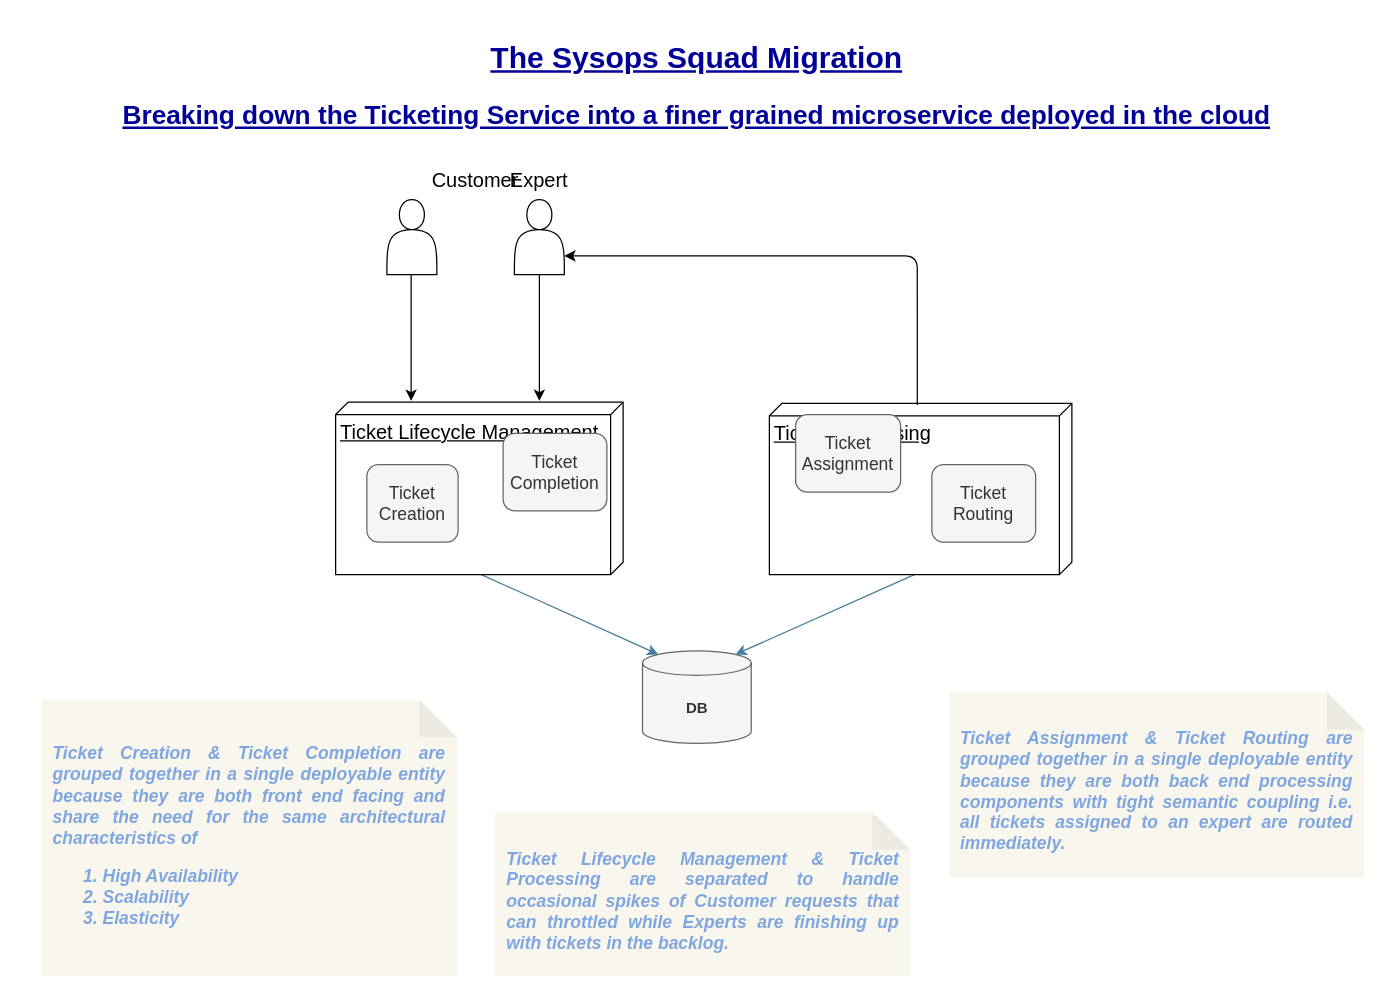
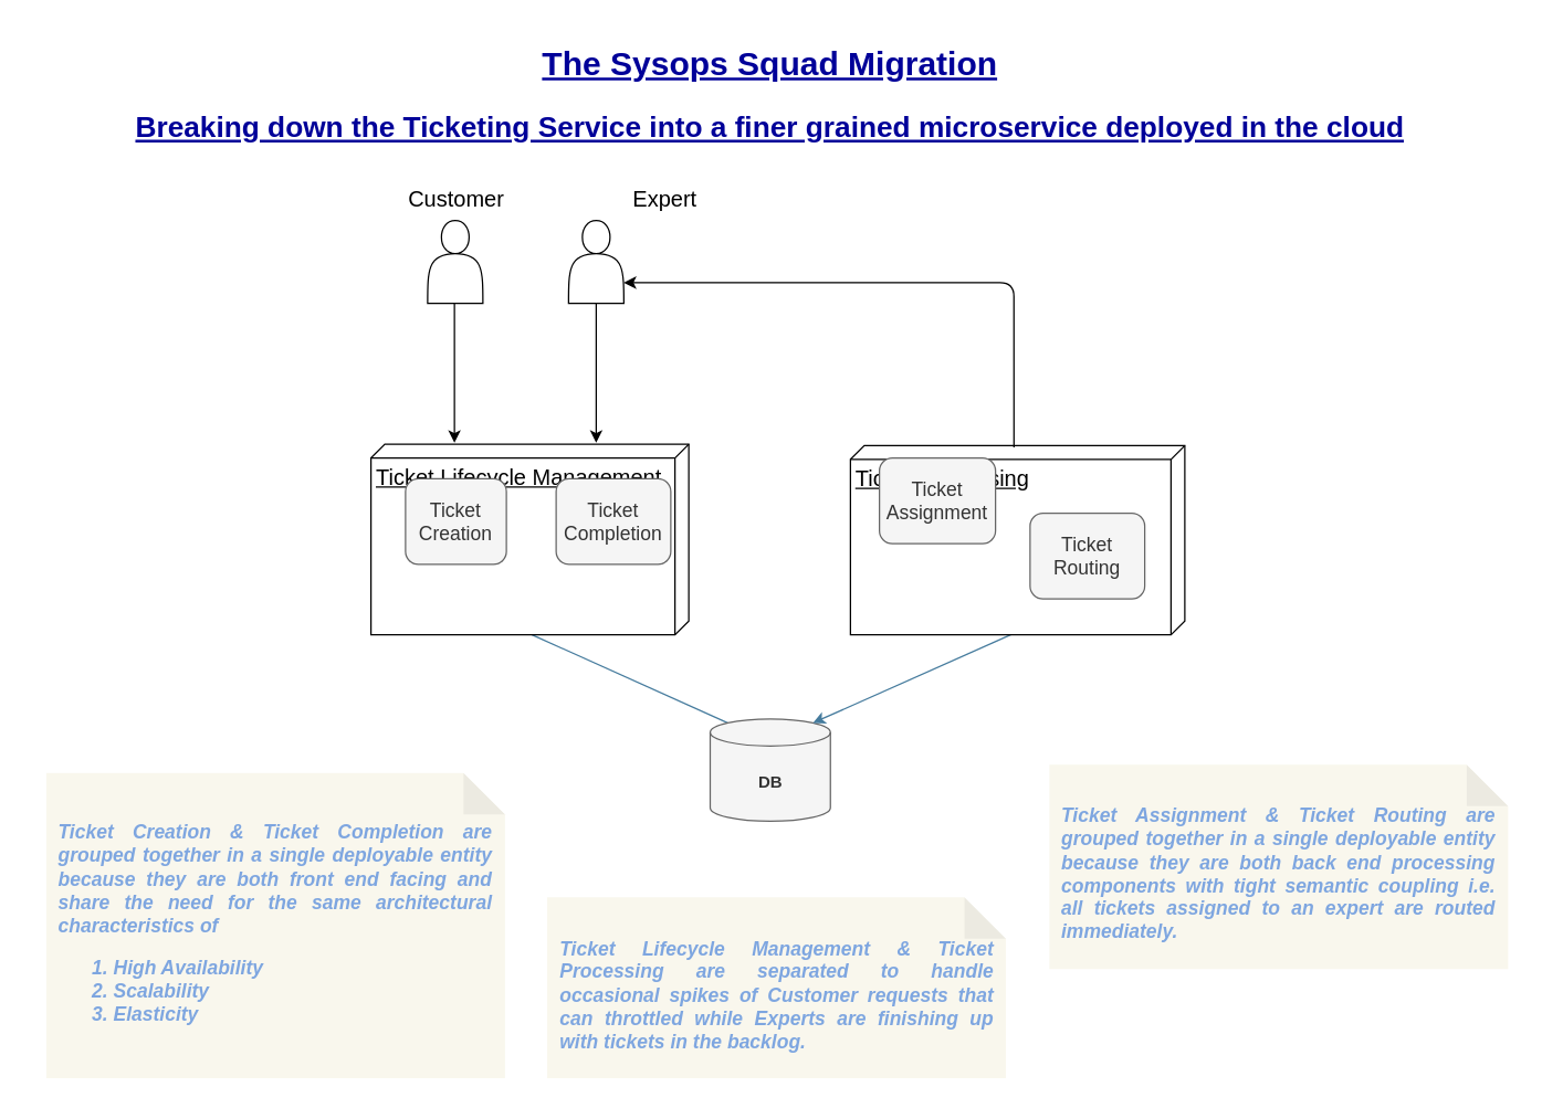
  <mxCell id="0" />
  <mxCell id="1" parent="0" />
  <mxCell id="2" value="&lt;h1&gt;&lt;b style=&quot;color: rgb(0 , 0 , 153)&quot;&gt;&lt;u&gt;&lt;font style=&quot;font-size: 24px&quot;&gt;The Sysops Squad Migration&lt;/font&gt;&lt;/u&gt;&lt;/b&gt;&lt;/h1&gt;&lt;h1&gt;&lt;b style=&quot;color: rgb(0 , 0 , 153) ; font-size: x-small&quot;&gt;&lt;u style=&quot;font-size: 21px&quot;&gt;Breaking down the Ticketing Service into a finer grained microservice deployed in the cloud&lt;/u&gt;&lt;/b&gt;&lt;/h1&gt;" style="text;html=1;strokeColor=none;fillColor=none;align=center;verticalAlign=middle;whiteSpace=wrap;rounded=0;fontColor=#1D3557;" vertex="1" parent="1"><mxGeometry x="20" y="20" width="1074" height="95" as="geometry" /></mxCell>
- <mxCell id="3" value="" style="endArrow=classic;html=1;fontColor=#1D3557;strokeColor=#457B9D;fillColor=#A8DADC;entryX=0.145;entryY=0;entryDx=0;entryDy=2.836;entryPerimeter=0;exitX=0;exitY=0;exitDx=138;exitDy=113.5;exitPerimeter=0;" edge="1" parent="1" source="7" target="4"><mxGeometry width="50" height="50" relative="1" as="geometry"><mxPoint x="562" y="425" as="sourcePoint" /><mxPoint x="82" y="772.5" as="targetPoint" /></mxGeometry></mxCell>
+ <mxCell id="3" value="" style="endArrow=none;html=1;fontColor=#1D3557;strokeColor=#457B9D;fillColor=#A8DADC;entryX=0.145;entryY=0;entryDx=0;entryDy=2.836;entryPerimeter=0;exitX=0;exitY=0;exitDx=138;exitDy=113.5;exitPerimeter=0;" edge="1" parent="1" source="7" target="4"><mxGeometry width="50" height="50" relative="1" as="geometry"><mxPoint x="562" y="425" as="sourcePoint" /><mxPoint x="82" y="772.5" as="targetPoint" /></mxGeometry></mxCell>
  <mxCell id="4" value="&lt;b&gt;DB&lt;/b&gt;" style="shape=cylinder3;whiteSpace=wrap;html=1;boundedLbl=1;backgroundOutline=1;size=9.778;rounded=1;fillColor=#f5f5f5;strokeColor=#666666;fontColor=#333333;" vertex="1" parent="1"><mxGeometry x="513.5" y="520" width="87" height="74" as="geometry" /></mxCell>
  <mxCell id="5" value="" style="endArrow=classic;html=1;fontColor=#1D3557;strokeColor=#457B9D;fillColor=#A8DADC;entryX=0.855;entryY=0;entryDx=0;entryDy=2.836;entryPerimeter=0;exitX=0;exitY=0;exitDx=137;exitDy=126;exitPerimeter=0;" edge="1" parent="1" source="11" target="4"><mxGeometry width="50" height="50" relative="1" as="geometry"><mxPoint x="757" y="486" as="sourcePoint" /><mxPoint x="536.115" y="553.836" as="targetPoint" /></mxGeometry></mxCell>
  <mxCell id="6" value="" style="group" vertex="1" connectable="0" parent="1"><mxGeometry x="268" y="321" width="230" height="138" as="geometry" /></mxCell>
  <mxCell id="7" value="Ticket Lifecycle Management" style="verticalAlign=top;align=left;spacingTop=8;spacingLeft=2;spacingRight=12;shape=cube;size=10;direction=south;fontStyle=4;html=1;fontSize=16;" vertex="1" parent="6"><mxGeometry width="230" height="138" as="geometry" /></mxCell>
- <mxCell id="8" value="&lt;font style=&quot;font-size: 14px&quot;&gt;Ticket Creation&lt;br&gt;&lt;/font&gt;" style="rounded=1;whiteSpace=wrap;html=1;fontColor=#333333;strokeColor=#666666;fillColor=#f5f5f5;" vertex="1" parent="6"><mxGeometry x="25" y="50" width="73" height="62" as="geometry" /></mxCell>
+ <mxCell id="8" value="&lt;font style=&quot;font-size: 14px&quot;&gt;Ticket Creation&lt;br&gt;&lt;/font&gt;" style="rounded=1;whiteSpace=wrap;html=1;fontColor=#333333;strokeColor=#666666;fillColor=#f5f5f5;" vertex="1" parent="6"><mxGeometry x="25" y="25" width="73" height="62" as="geometry" /></mxCell>
  <mxCell id="9" value="&lt;font style=&quot;font-size: 14px&quot;&gt;Ticket Completion&lt;br&gt;&lt;/font&gt;" style="rounded=1;whiteSpace=wrap;html=1;fontColor=#333333;strokeColor=#666666;fillColor=#f5f5f5;" vertex="1" parent="6"><mxGeometry x="134" y="25" width="83" height="62" as="geometry" /></mxCell>
  <mxCell id="10" value="" style="group" vertex="1" connectable="0" parent="1"><mxGeometry x="615" y="322" width="242" height="137" as="geometry" /></mxCell>
  <mxCell id="11" value="Ticket Processing" style="verticalAlign=top;align=left;spacingTop=8;spacingLeft=2;spacingRight=12;shape=cube;size=10;direction=south;fontStyle=4;html=1;fontSize=16;" vertex="1" parent="10"><mxGeometry width="242" height="137" as="geometry" /></mxCell>
  <mxCell id="12" value="&lt;font style=&quot;font-size: 14px&quot;&gt;Ticket Assignment&lt;br&gt;&lt;/font&gt;" style="rounded=1;whiteSpace=wrap;html=1;fontColor=#333333;strokeColor=#666666;fillColor=#f5f5f5;" vertex="1" parent="10"><mxGeometry x="21" y="9" width="84" height="62" as="geometry" /></mxCell>
  <mxCell id="13" value="&lt;font style=&quot;font-size: 14px&quot;&gt;Ticket Routing&lt;br&gt;&lt;/font&gt;" style="rounded=1;whiteSpace=wrap;html=1;fontColor=#333333;strokeColor=#666666;fillColor=#f5f5f5;" vertex="1" parent="10"><mxGeometry x="130" y="49" width="83" height="62" as="geometry" /></mxCell>
  <mxCell id="14" value="" style="shape=actor;whiteSpace=wrap;html=1;fontSize=16;" vertex="1" parent="1"><mxGeometry x="309" y="159" width="40" height="60" as="geometry" /></mxCell>
  <mxCell id="15" value="" style="shape=actor;whiteSpace=wrap;html=1;fontSize=16;" vertex="1" parent="1"><mxGeometry x="411" y="159" width="40" height="60" as="geometry" /></mxCell>
  <mxCell id="16" value="" style="edgeStyle=segmentEdgeStyle;endArrow=classic;html=1;fontSize=16;exitX=0.01;exitY=0.511;exitDx=0;exitDy=0;exitPerimeter=0;entryX=1;entryY=0.75;entryDx=0;entryDy=0;" edge="1" parent="1" source="11" target="15"><mxGeometry width="50" height="50" relative="1" as="geometry"><mxPoint x="797" y="283" as="sourcePoint" /><mxPoint x="507" y="204" as="targetPoint" /><Array as="points"><mxPoint x="733" y="204" /></Array></mxGeometry></mxCell>
  <mxCell id="17" value="" style="endArrow=classic;html=1;fontSize=16;exitX=0.5;exitY=1;exitDx=0;exitDy=0;" edge="1" parent="1" source="15"><mxGeometry width="50" height="50" relative="1" as="geometry"><mxPoint x="517" y="383" as="sourcePoint" /><mxPoint x="431" y="320" as="targetPoint" /></mxGeometry></mxCell>
  <mxCell id="18" value="" style="endArrow=classic;html=1;fontSize=16;exitX=0.5;exitY=1;exitDx=0;exitDy=0;" edge="1" parent="1"><mxGeometry width="50" height="50" relative="1" as="geometry"><mxPoint x="328.41" y="219" as="sourcePoint" /><mxPoint x="328.41" y="320" as="targetPoint" /></mxGeometry></mxCell>
- <mxCell id="19" value="Customer" style="text;html=1;strokeColor=none;fillColor=none;align=center;verticalAlign=middle;whiteSpace=wrap;rounded=0;fontSize=16;" vertex="1" parent="1"><mxGeometry x="360" y="133" width="40" height="20" as="geometry" /></mxCell>
- <mxCell id="20" value="Expert" style="text;html=1;strokeColor=none;fillColor=none;align=center;verticalAlign=middle;whiteSpace=wrap;rounded=0;fontSize=16;" vertex="1" parent="1"><mxGeometry x="411" y="133" width="40" height="20" as="geometry" /></mxCell>
+ <mxCell id="19" value="Customer" style="text;html=1;strokeColor=none;fillColor=none;align=center;verticalAlign=middle;whiteSpace=wrap;rounded=0;fontSize=16;" vertex="1" parent="1"><mxGeometry x="310" y="133" width="40" height="20" as="geometry" /></mxCell>
+ <mxCell id="20" value="Expert" style="text;html=1;strokeColor=none;fillColor=none;align=center;verticalAlign=middle;whiteSpace=wrap;rounded=0;fontSize=16;" vertex="1" parent="1"><mxGeometry x="461" y="133" width="40" height="20" as="geometry" /></mxCell>
  <mxCell id="21" value="&lt;div style=&quot;text-align: justify&quot;&gt;&lt;span&gt;Ticket Creation &amp;amp; Ticket Completion are grouped together in a single deployable entity because they are both front end facing and share the need for the same architectural characteristics of&lt;/span&gt;&lt;/div&gt;&lt;ol&gt;&lt;li style=&quot;text-align: left&quot;&gt;High Availability&lt;/li&gt;&lt;li style=&quot;text-align: left&quot;&gt;Scalability&lt;/li&gt;&lt;li style=&quot;text-align: left&quot;&gt;Elasticity&lt;/li&gt;&lt;/ol&gt;" style="shape=note;whiteSpace=wrap;html=1;backgroundOutline=1;darkOpacity=0.05;glass=0;fillColor=#f9f7ed;fontStyle=3;fontSize=14;strokeColor=none;fontColor=#7EA6E0;spacingLeft=10;spacingRight=10;spacingTop=10;spacing=0;" vertex="1" parent="1"><mxGeometry x="33" y="559" width="332" height="221" as="geometry" /></mxCell>
  <mxCell id="22" value="&lt;div style=&quot;text-align: justify&quot;&gt;&lt;span&gt;Ticket Assignment &amp;amp; Ticket Routing are grouped together in a single deployable entity because they are both back end processing components with tight semantic coupling i.e. all tickets assigned to an expert are routed immediately.&lt;br&gt;&lt;/span&gt;&lt;/div&gt;" style="shape=note;whiteSpace=wrap;html=1;backgroundOutline=1;darkOpacity=0.05;glass=0;fillColor=#f9f7ed;fontStyle=3;fontSize=14;strokeColor=none;fontColor=#7EA6E0;spacingLeft=10;spacingRight=10;spacingTop=10;spacing=0;" vertex="1" parent="1"><mxGeometry x="759" y="553" width="332" height="148" as="geometry" /></mxCell>
  <mxCell id="23" value="&lt;div style=&quot;text-align: justify&quot;&gt;&lt;span&gt;Ticket Lifecycle Management &amp;amp; Ticket Processing are separated to handle occasional&amp;nbsp;spikes of Customer requests that can throttled while Experts are finishing up with tickets in the backlog.&lt;br&gt;&lt;/span&gt;&lt;/div&gt;" style="shape=note;whiteSpace=wrap;html=1;backgroundOutline=1;darkOpacity=0.05;glass=0;fillColor=#f9f7ed;fontStyle=3;fontSize=14;strokeColor=none;fontColor=#7EA6E0;spacingLeft=10;spacingRight=10;spacingTop=10;spacing=0;" vertex="1" parent="1"><mxGeometry x="395.5" y="649" width="332" height="131" as="geometry" /></mxCell>
